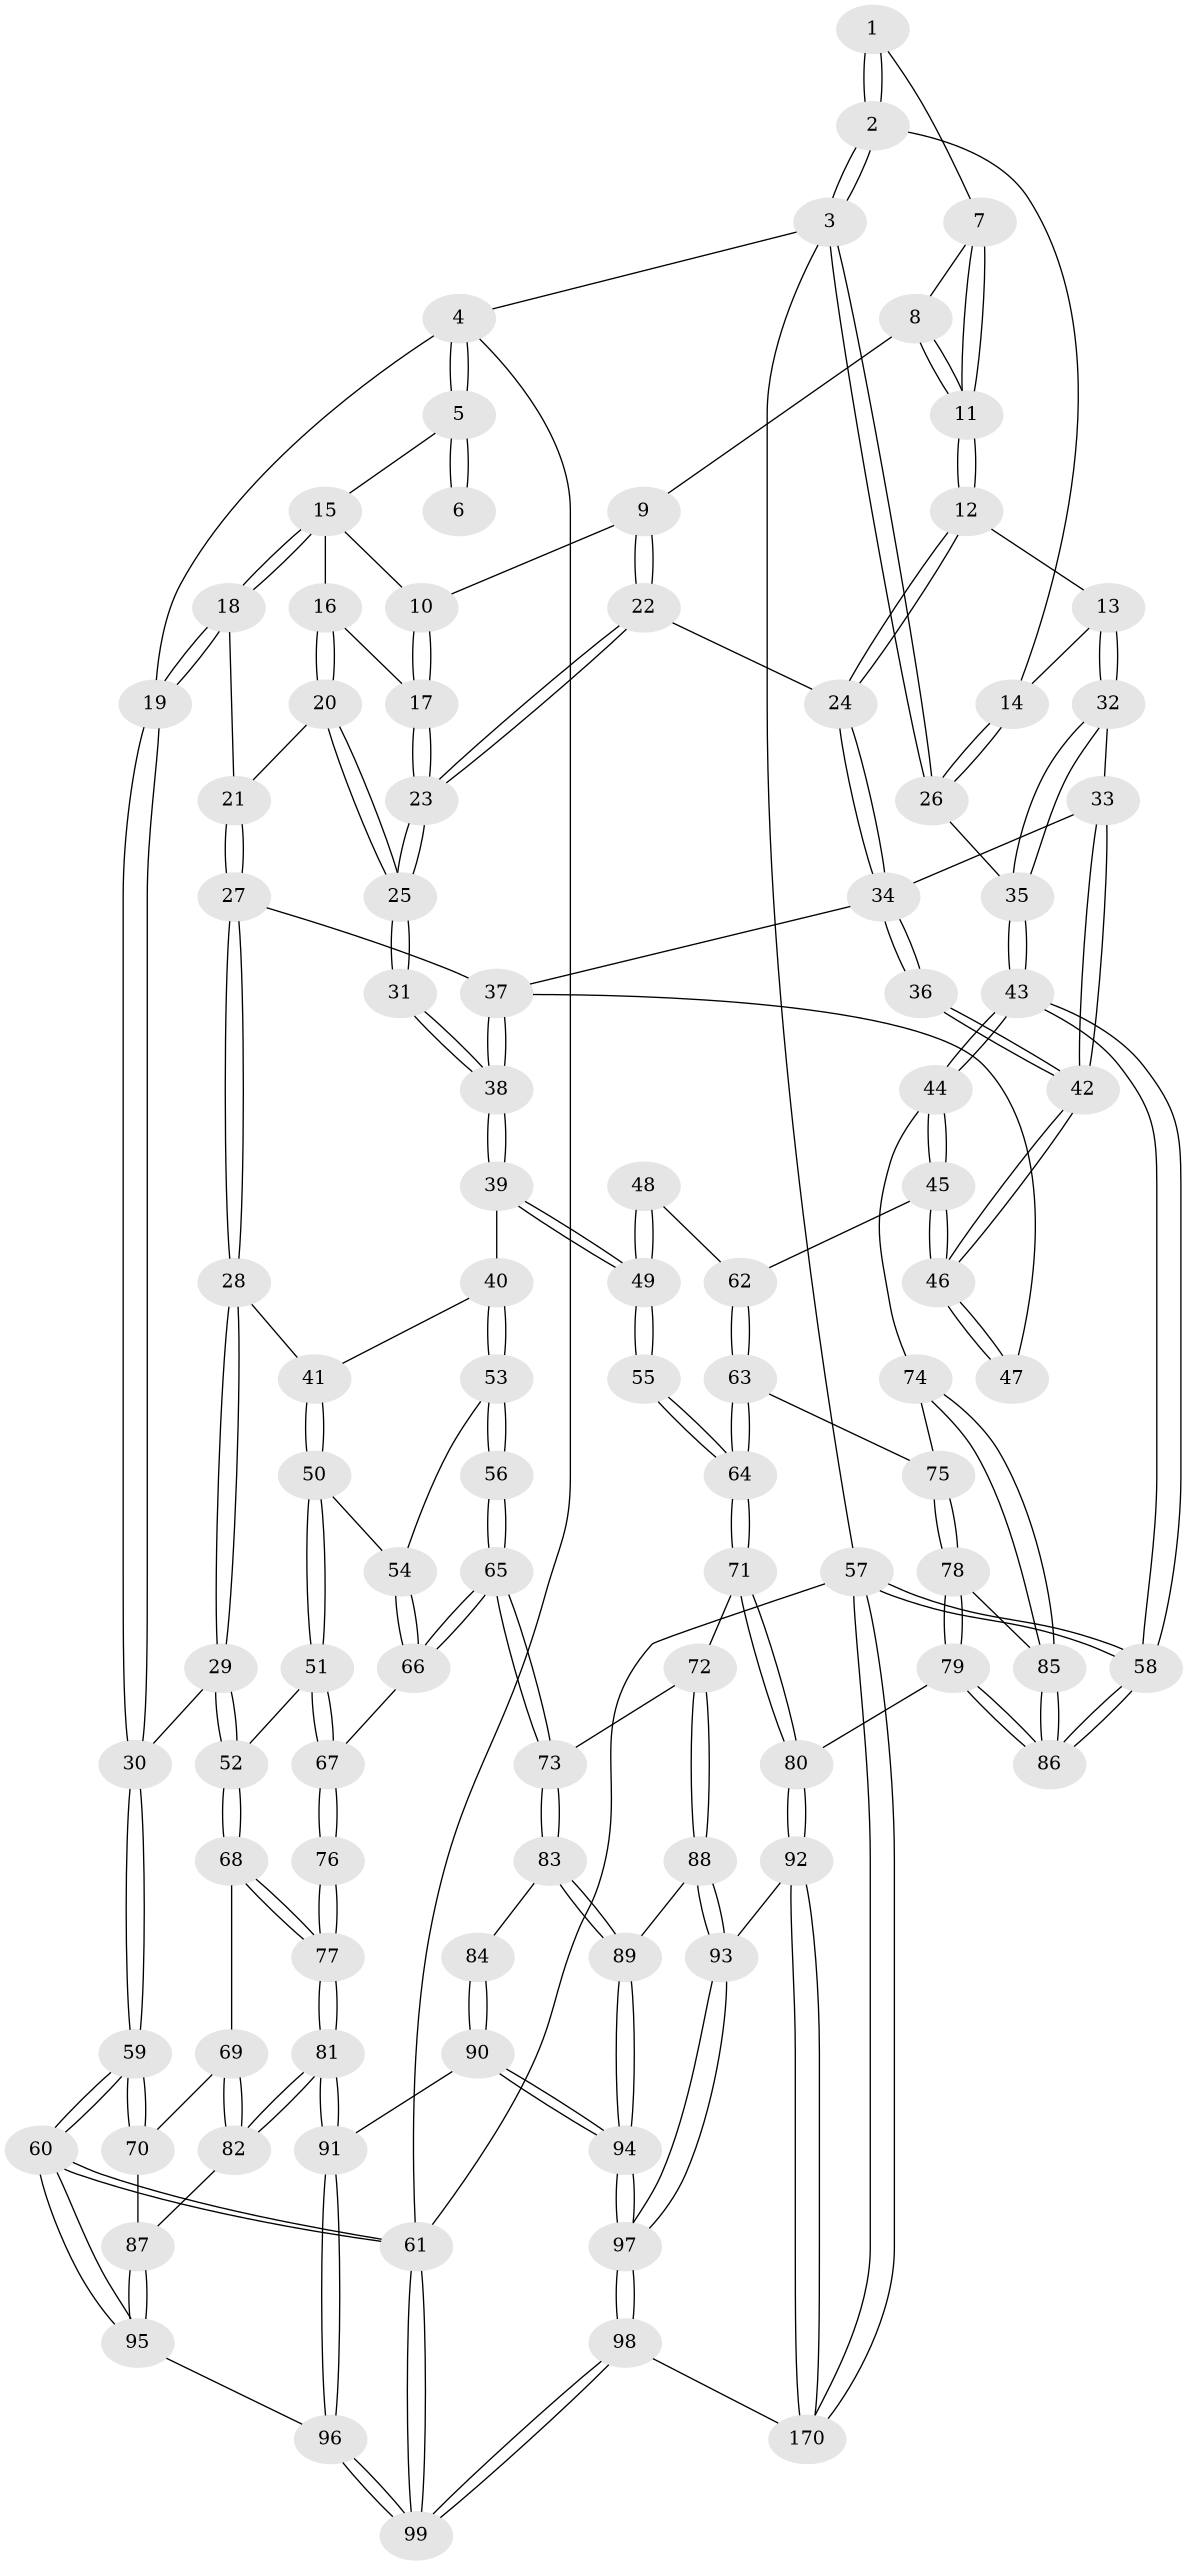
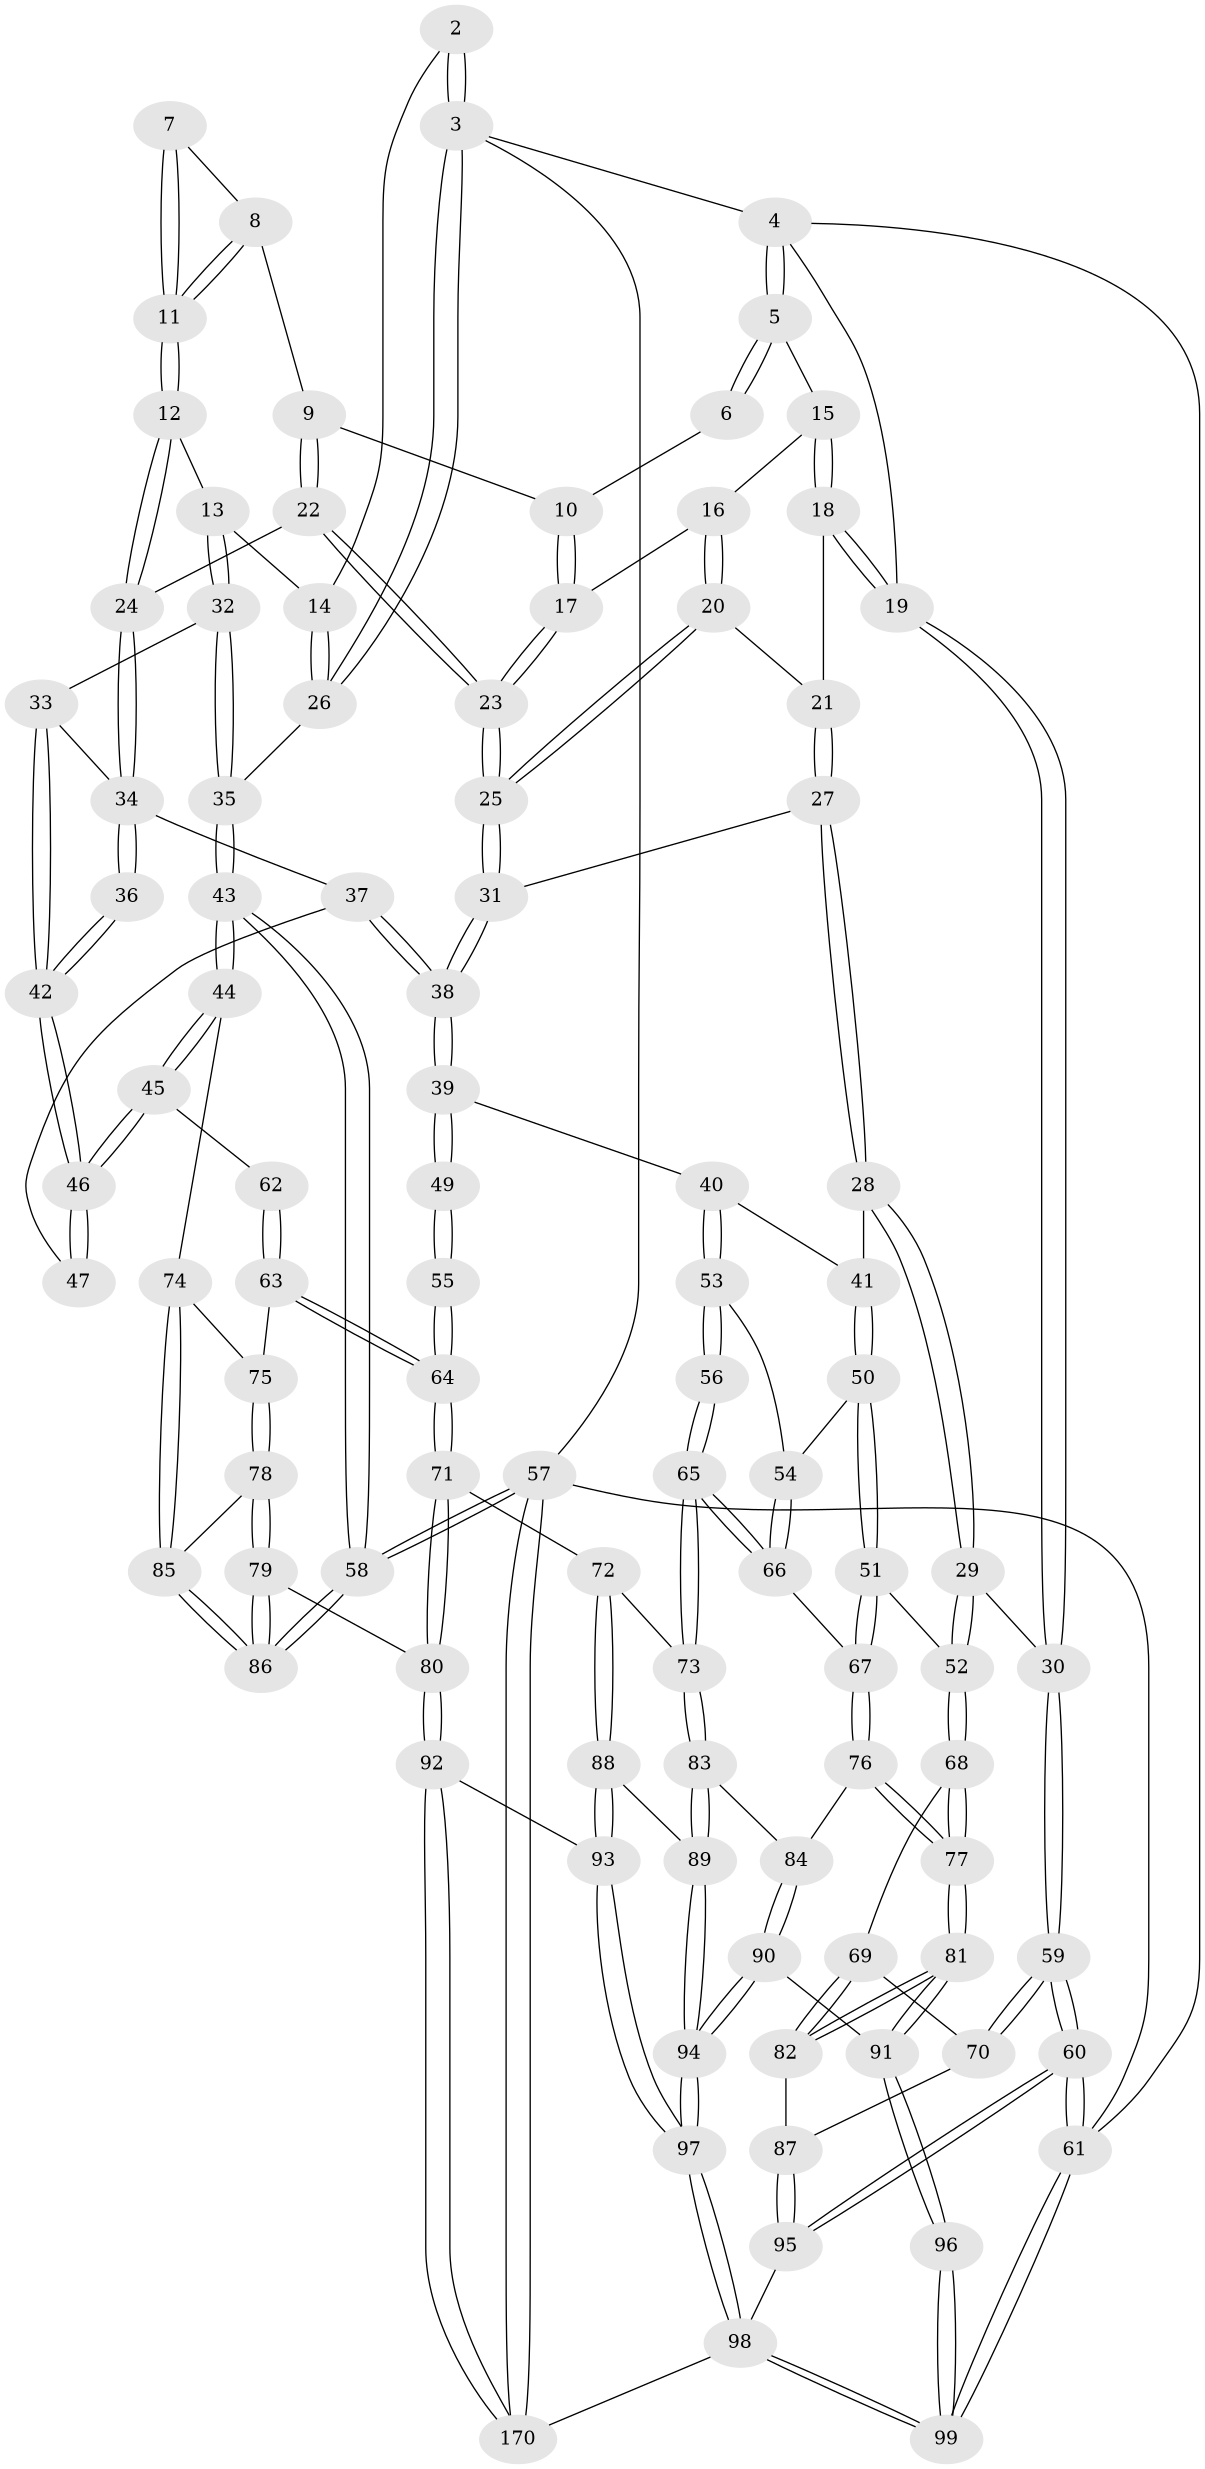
  graph {
    node [color=gray90 style=filled]
-   1
    2
    7
    3
    14
    8
    11
    4
    26
    57
    5
    19
    61
    35
    58
    n16 [label=170]
    6
    15
    30
    99
    10
    16
    18
    17
    9
    12
    22
    24
    23
    13
    32
    34
    33
    20
    21
    25
    27
    59
    31
    28
    36
    37
    38
    43
    29
    41
    52
    50
    68
    60
    70
    39
    42
    46
    44
    47
    40
    49
    53
    55
    54
    56
    51
    45
    74
    86
    62
    75
    85
    63
-   48
    64
    67
    66
    76
    69
    77
    65
    71
    73
    95
    87
    96
    78
    72
    80
    83
    84
    82
    81
    88
    92
    89
    93
    79
    90
    91
    94
    97
    98
-   1 -- 2
-   1 -- 2
-   1 -- 7
    2 -- 3
    2 -- 3
    2 -- 14
    7 -- 8
    7 -- 11
    7 -- 11
    3 -- 4
    3 -- 26
    3 -- 26
    3 -- 57
    14 -- 26
    14 -- 26
    8 -- 11
    8 -- 11
    8 -- 9
    11 -- 12
    11 -- 12
    4 -- 5
    4 -- 5
    4 -- 19
    4 -- 61
    26 -- 35
    57 -- 61
    57 -- 58
    57 -- 58
    57 -- n16
    57 -- n16
    5 -- 6
    5 -- 6
    5 -- 15
    19 -- 30
    19 -- 30
    61 -- 99
    61 -- 99
    35 -- 43
    35 -- 43
    58 -- 86
    58 -- 86
-   15 -- 10
+   6 -- 10
    15 -- 16
    15 -- 18
    15 -- 18
    30 -- 59
    30 -- 59
    10 -- 17
    10 -- 17
    16 -- 17
    16 -- 20
    16 -- 20
    18 -- 19
    18 -- 19
    18 -- 21
    17 -- 23
    17 -- 23
    9 -- 10
    9 -- 22
    9 -- 22
    12 -- 24
    12 -- 24
    12 -- 13
    22 -- 24
    22 -- 23
    22 -- 23
    24 -- 34
    24 -- 34
    23 -- 25
    23 -- 25
    13 -- 14
    13 -- 32
    13 -- 32
    32 -- 35
    32 -- 35
    32 -- 33
    34 -- 36
    34 -- 36
    34 -- 37
    33 -- 34
    33 -- 42
    33 -- 42
    20 -- 21
    20 -- 25
    20 -- 25
    21 -- 27
    21 -- 27
    25 -- 31
    25 -- 31
-   27 -- 37
+   27 -- 31
    27 -- 28
    27 -- 28
    59 -- 60
    59 -- 60
    59 -- 70
    59 -- 70
    31 -- 38
    31 -- 38
    28 -- 29
    28 -- 29
    28 -- 41
    36 -- 42
    36 -- 42
    37 -- 38
    37 -- 38
    37 -- 47
    38 -- 39
    38 -- 39
    43 -- 58
    43 -- 58
    43 -- 44
    43 -- 44
    29 -- 30
    29 -- 52
    29 -- 52
    41 -- 50
    41 -- 50
    52 -- 68
    52 -- 68
    50 -- 54
    50 -- 51
    50 -- 51
    68 -- 69
    68 -- 77
    68 -- 77
    60 -- 61
    60 -- 61
    60 -- 95
    60 -- 95
    70 -- 87
    39 -- 40
    39 -- 49
    39 -- 49
    42 -- 46
    42 -- 46
    46 -- 47
    46 -- 47
    44 -- 45
    44 -- 45
    44 -- 74
    40 -- 41
    40 -- 53
    40 -- 53
    49 -- 55
    49 -- 55
    53 -- 54
    53 -- 56
    53 -- 56
    55 -- 64
    55 -- 64
    54 -- 66
    54 -- 66
    56 -- 65
    56 -- 65
    51 -- 52
    51 -- 67
    51 -- 67
    45 -- 46
    45 -- 46
    45 -- 62
    74 -- 75
    74 -- 85
    74 -- 85
    62 -- 63
    62 -- 63
    75 -- 78
    75 -- 78
    85 -- 86
    85 -- 86
    63 -- 75
    63 -- 64
    63 -- 64
-   48 -- 49
-   48 -- 49
-   48 -- 62
    64 -- 71
    64 -- 71
    67 -- 76
    67 -- 76
    66 -- 67
    76 -- 77
    76 -- 77
+   76 -- 84
    69 -- 70
    69 -- 82
    69 -- 82
    77 -- 81
    77 -- 81
    65 -- 66
    65 -- 66
    65 -- 73
    65 -- 73
    71 -- 72
    71 -- 80
    71 -- 80
    73 -- 83
    73 -- 83
-   95 -- 96
+   95 -- 98
    87 -- 95
    87 -- 95
    96 -- 99
    96 -- 99
    78 -- 85
    78 -- 79
    78 -- 79
    72 -- 73
    72 -- 88
    72 -- 88
    80 -- 92
    80 -- 92
    83 -- 84
    83 -- 89
    83 -- 89
    84 -- 90
    84 -- 90
    82 -- 87
    81 -- 82
    81 -- 82
    81 -- 91
    81 -- 91
    88 -- 89
    88 -- 93
    88 -- 93
    92 -- n16
    92 -- n16
    92 -- 93
    89 -- 94
    89 -- 94
    93 -- 97
    93 -- 97
    79 -- 86
    79 -- 86
    79 -- 80
    90 -- 91
    90 -- 94
    90 -- 94
    91 -- 96
    91 -- 96
    94 -- 97
    94 -- 97
    97 -- 98
    97 -- 98
    98 -- n16
    98 -- 99
    98 -- 99
  }
